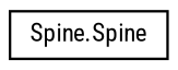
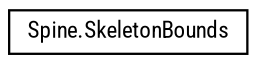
  digraph {
    rankdir=LR
    fontname="Roboto Condensed"
-   n1 [color=black fillcolor=white fontname="Roboto Condensed" fontsize=10 height=0.2 label="Spine.Spine" shape=record style=filled width=0.4]
+   n1 [color=black fillcolor=white fontname="Roboto Condensed" fontsize=10 height=0.2 label="Spine.SkeletonBounds" shape=record style=filled width=0.4]
  }
